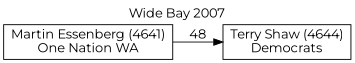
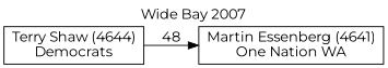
  digraph {
    label="Wide Bay 2007"
    labelloc=t
    mclimit=10
    rankdir=LR
    fontname=Montserrat
    node [shape=box fontname=Montserrat]
    n1 [label="Martin Essenberg (4641)\nOne Nation WA"]
    n2 [label="Terry Shaw (4644)\nDemocrats"]
-   n1 -> n2 [label=48 fontname=Montserrat]
+   n2 -> n1 [label=48 fontname=Montserrat]
  }
